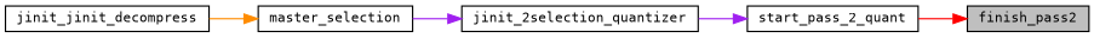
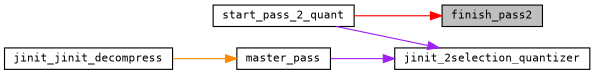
  digraph {
    fontname="DejaVu Sans Mono"
    rankdir=RL
    node [color=black fontname="DejaVu Sans Mono" fontsize=10 shape=record]
    edge [color=purple dir=back fontname="DejaVu Sans Mono" fontsize=10 labelfontname=Helvetica labelfontsize=10 style=solid]
    n1 [fillcolor=grey75 fontcolor=black height=0.2 label=finish_pass2 style=filled width=0.4]
    n2 [height=0.2 label=start_pass_2_quant width=0.4]
    n3 [height=0.2 label=jinit_2selection_quantizer width=0.4]
-   n4 [height=0.2 label=master_selection width=0.4]
+   n4 [height=0.2 label=master_pass width=0.4]
    n5 [height=0.2 label=jinit_jinit_decompress width=0.4]
    n1 -> n2 [color=red]
-   n2 -> n3
+   n3 -> n2
    n3 -> n4
    n4 -> n5 [color=darkorange]
  }
